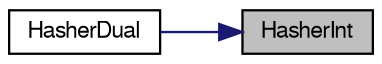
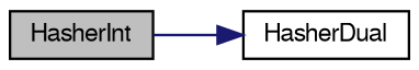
  digraph {
    rankdir=LR
    node [color=black fontname=FreeSans fontsize=10 shape=record]
    n1 [fillcolor=grey75 fontcolor=black height=0.2 label=HasherInt style=filled width=0.4]
    n2 [height=0.2 label=HasherDual width=0.4]
-   n2 -> n1 [color=midnightblue fontname=FreeSans fontsize=10 labelfontname=FreeSans labelfontsize=10 style=solid]
+   n1 -> n2 [color=midnightblue fontname=FreeSans fontsize=10 labelfontname=FreeSans labelfontsize=10 style=solid]
  }
